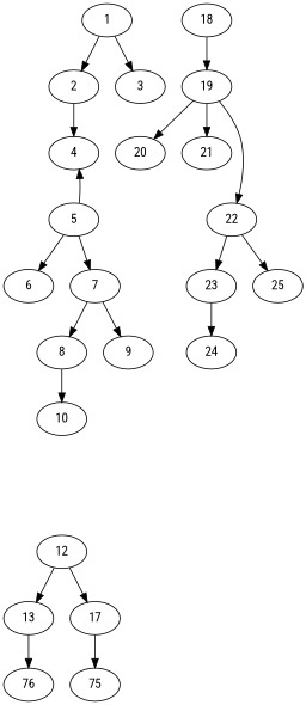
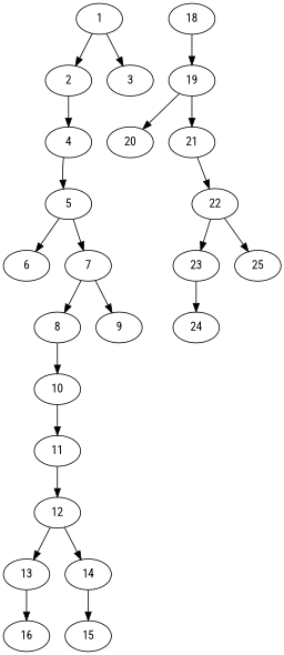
  digraph {
    fontname="Roboto Condensed"
    node [alpha=0.08 fontname="Roboto Condensed"]
    edge [fontname="Roboto Condensed"]
    1 [expect_size=40450048]
    2 [alpha=0.17 expect_size=10423296]
    3 [alpha=0.11 expect_size=39494656]
    4 [alpha=0.02 expect_size=34907136]
    5 [alpha=0.04 expect_size=9759744]
    6 [alpha=0.19 expect_size=29644800]
    7 [alpha=0.02 expect_size=35453952]
    8 [alpha=0.12 expect_size=32576512]
    9 [expect_size=40643584]
    10 [alpha=0.10 expect_size=5424128]
+   11 [alpha=0.04 expect_size=31296512]
    12 [alpha=0.06 expect_size=49702912]
    13 [alpha=0.20 expect_size=43077632]
-   14 [alpha=0.15 expect_size=20878336 label=17]
-   16 [alpha=0.11 expect_size=35511296 label=76]
-   15 [alpha=0.03 expect_size=25540608 label=75]
+   14 [alpha=0.15 expect_size=20878336]
+   16 [alpha=0.11 expect_size=35511296]
+   15 [alpha=0.03 expect_size=25540608]
    18 [alpha=0.13 expect_size=38525952]
    19 [alpha=0.01 expect_size=19507200]
    20 [alpha=0.12 expect_size=37468160]
    21 [alpha=0.18 expect_size=14957568]
    22 [alpha=0.06 expect_size=23293952]
    23 [expect_size=37578752]
    25 [alpha=0.00 expect_size=24739840]
    24 [alpha=0.03 expect_size=37514240]
    1 -> 2
    1 -> 3
    2 -> 4
-   5 -> 4
+   4 -> 5
    5 -> 6
    5 -> 7
    7 -> 8
    7 -> 9
    8 -> 10
+   10 -> 11
+   11 -> 12
    12 -> 13
    12 -> 14
    13 -> 16
    14 -> 15
    18 -> 19
    19 -> 20
    19 -> 21
-   19 -> 22
+   21 -> 22
    22 -> 23
    22 -> 25
    23 -> 24
  }
